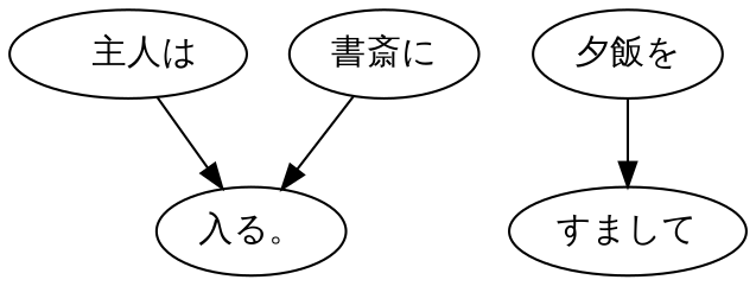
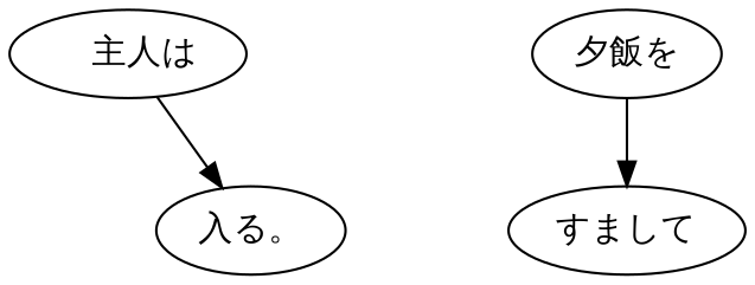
  digraph {
    fontname=Merriweather
    node [fontname=Merriweather]
    edge [fontname=Merriweather]
    n1 [label="　主人は"]
    n2 [label="入る。"]
    n3 [label="夕飯を"]
    n4 [label="すまして"]
-   n5 [label="書斎に"]
    n1 -> n2
    n3 -> n4
-   n5 -> n2
  }
